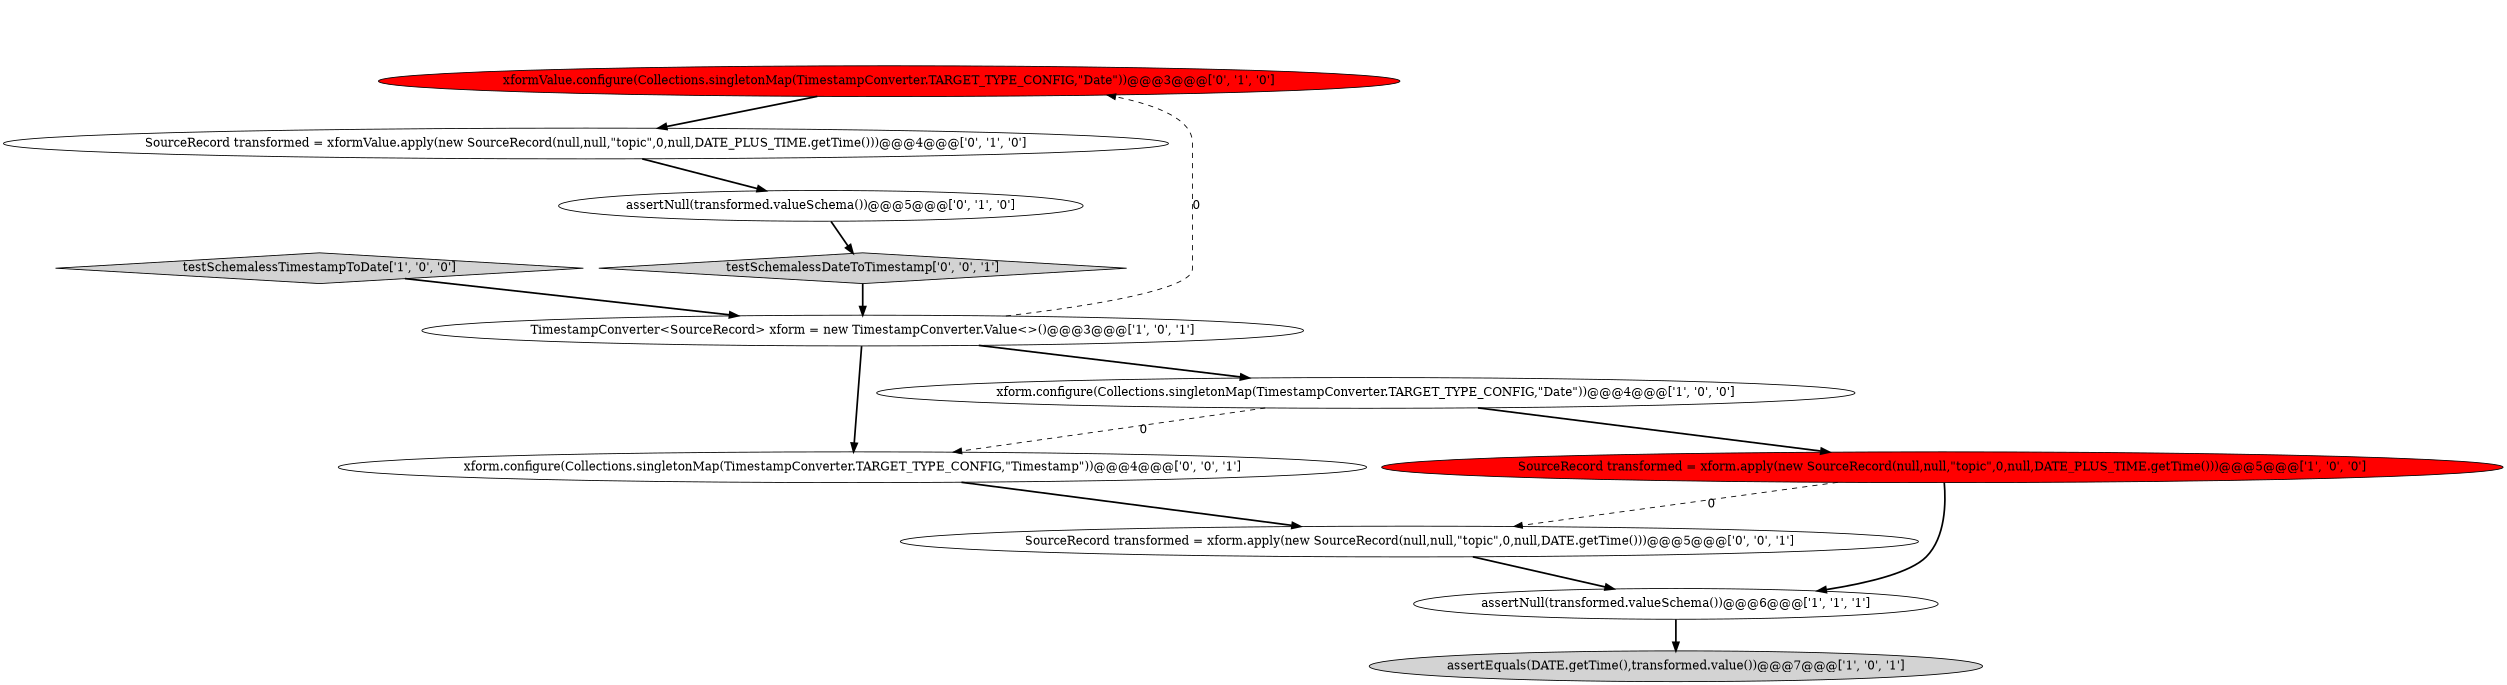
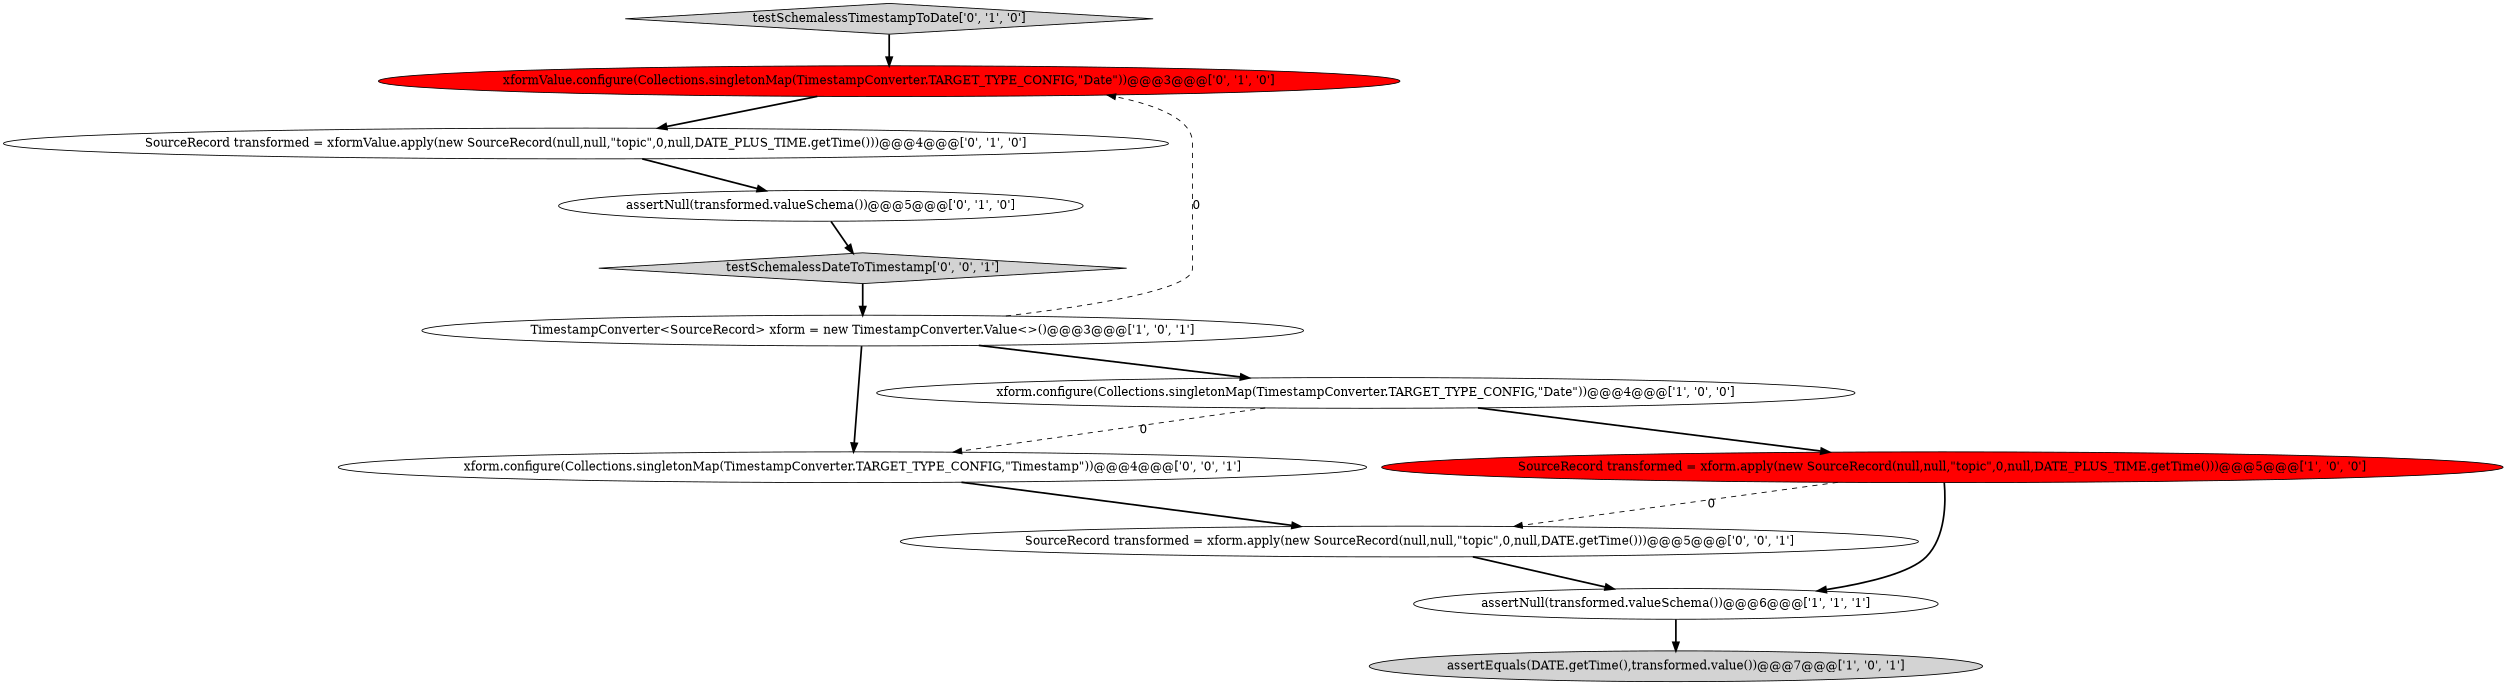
  digraph {
    node [fillcolor=white shape=ellipse style=filled]
    edge [style=bold]
    n1 [fillcolor=red label="xformValue.configure(Collections.singletonMap(TimestampConverter.TARGET_TYPE_CONFIG,\"Date\"))@@@3@@@['0', '1', '0']"]
    n2 [label="SourceRecord transformed = xformValue.apply(new SourceRecord(null,null,\"topic\",0,null,DATE_PLUS_TIME.getTime()))@@@4@@@['0', '1', '0']"]
    n3 [label="assertNull(transformed.valueSchema())@@@5@@@['0', '1', '0']"]
    n4 [fillcolor=lightgray label="testSchemalessDateToTimestamp['0', '0', '1']" shape=diamond]
    n5 [label="assertNull(transformed.valueSchema())@@@6@@@['1', '1', '1']"]
    n6 [fillcolor=lightgray label="assertEquals(DATE.getTime(),transformed.value())@@@7@@@['1', '0', '1']"]
    n7 [label="SourceRecord transformed = xform.apply(new SourceRecord(null,null,\"topic\",0,null,DATE.getTime()))@@@5@@@['0', '0', '1']"]
    n8 [fillcolor=red label="SourceRecord transformed = xform.apply(new SourceRecord(null,null,\"topic\",0,null,DATE_PLUS_TIME.getTime()))@@@5@@@['1', '0', '0']"]
    n9 [label="xform.configure(Collections.singletonMap(TimestampConverter.TARGET_TYPE_CONFIG,\"Timestamp\"))@@@4@@@['0', '0', '1']"]
+   n10 [fillcolor=lightgray label="testSchemalessTimestampToDate['0', '1', '0']" shape=diamond]
    n11 [label="xform.configure(Collections.singletonMap(TimestampConverter.TARGET_TYPE_CONFIG,\"Date\"))@@@4@@@['1', '0', '0']"]
-   n12 [fillcolor=lightgray label="testSchemalessTimestampToDate['1', '0', '0']" shape=diamond]
    n13 [label="TimestampConverter<SourceRecord> xform = new TimestampConverter.Value<>()@@@3@@@['1', '0', '1']"]
    n1 -> n2
    n2 -> n3
    n3 -> n4
    n4 -> n13
    n5 -> n6
    n7 -> n5
    n8 -> n5
    n8 -> n7 [label=0 style=dashed]
    n9 -> n7
+   n10 -> n1
    n11 -> n8
    n11 -> n9 [label=0 style=dashed]
-   n12 -> n13
    n13 -> n1 [label=0 style=dashed]
    n13 -> n9
    n13 -> n11
  }
